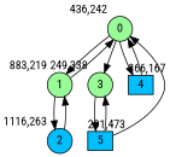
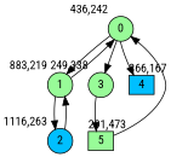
  digraph {
    bgcolor=white
    fontname="Roboto Condensed"
    node [fillcolor=palegreen fixedsize=true fontname="Roboto Condensed" shape=circle style=filled]
    edge [fontname="Roboto Condensed"]
    0 [height=0.3 width=0.4 xlabel="436,242"]
    1 [height=0.3 width=0.4 xlabel="883,219"]
    3 [height=0.3 width=0.4 xlabel="249,338"]
    4 [fillcolor=deepskyblue height=0.3 shape=box width=0.4 xlabel="366,167"]
    2 [fillcolor=deepskyblue height=0.3 width=0.4 xlabel="1116,263"]
-   5 [fillcolor=deepskyblue height=0.3 shape=box width=0.4 xlabel="291,473"]
+   5 [height=0.3 shape=box width=0.4 xlabel="291,473"]
    0 -> 1
    0 -> 3
    0 -> 4
    1 -> 0
    1 -> 2
    3 -> 5
-   4 -> 0
    2 -> 1
    5 -> 0
-   5 -> 3
  }
